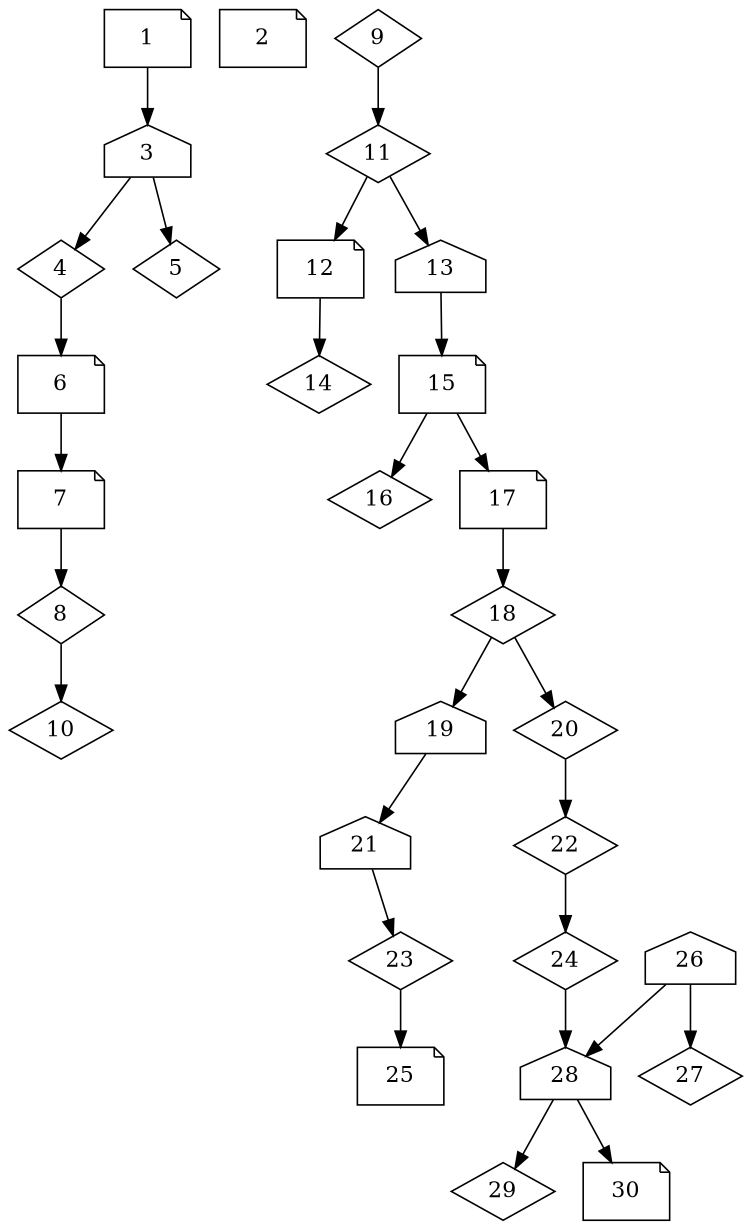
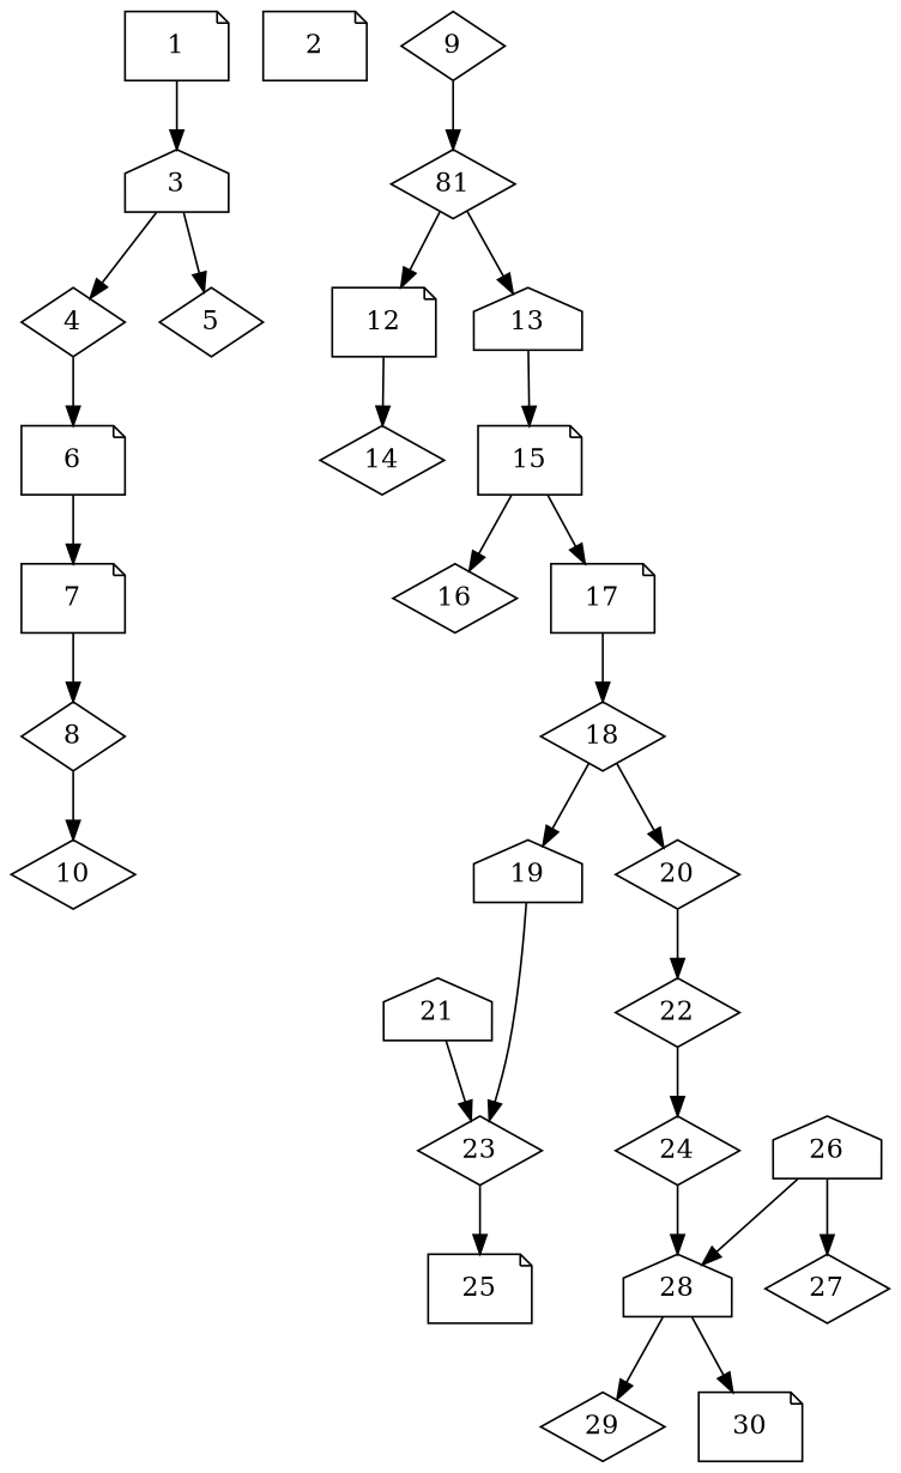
  digraph {
    node [alpha=0.18 shape=diamond]
    1 [alpha=0.08 expect_size=19953664 shape=note]
    3 [alpha=0.06 expect_size=19335168 shape=house]
    4 [alpha=0.13 expect_size=25759744]
    5 [expect_size=37934080]
    6 [alpha=0.04 expect_size=24196096 shape=note]
    2 [alpha=0.14 expect_size=13547520 shape=note]
    7 [alpha=0.06 expect_size=26505216 shape=note]
    8 [alpha=0.03 expect_size=51035136]
    10 [alpha=0.10 expect_size=50779136]
    9 [expect_size=11917312]
-   11 [alpha=0.16 expect_size=48582656]
+   11 [alpha=0.16 expect_size=48582656 label=81]
    12 [alpha=0.11 expect_size=20560896 shape=note]
    13 [alpha=0.05 expect_size=7416832 shape=house]
    14 [alpha=0.10 expect_size=22542336]
    15 [alpha=0.10 expect_size=6393856 shape=note]
    16 [expect_size=50025472]
    17 [alpha=0.00 expect_size=12623872 shape=note]
    18 [alpha=0.13 expect_size=27140096]
    19 [alpha=0.04 expect_size=34769920 shape=house]
    20 [alpha=0.12 expect_size=29175808]
    21 [alpha=0.07 expect_size=51633152 shape=house]
    22 [alpha=0.04 expect_size=41489408]
    23 [alpha=0.08 expect_size=19226624]
    24 [alpha=0.01 expect_size=31163392]
    25 [alpha=0.07 expect_size=6614016 shape=note]
    28 [alpha=0.07 expect_size=27420672 shape=house]
    26 [alpha=0.01 expect_size=30646272 shape=house]
    27 [alpha=0.05 expect_size=26256384]
    29 [alpha=0.13 expect_size=10883072]
    30 [expect_size=21037056 shape=note]
    1 -> 3
    3 -> 4
    3 -> 5
    4 -> 6
    6 -> 7
    7 -> 8
    8 -> 10
    9 -> 11
    11 -> 12
    11 -> 13
    12 -> 14
    13 -> 15
    15 -> 16
    15 -> 17
    17 -> 18
    18 -> 19
    18 -> 20
-   19 -> 21
+   19 -> 23
    20 -> 22
    21 -> 23
    22 -> 24
    23 -> 25
    24 -> 28
    28 -> 29
    28 -> 30
    26 -> 28
    26 -> 27
  }
